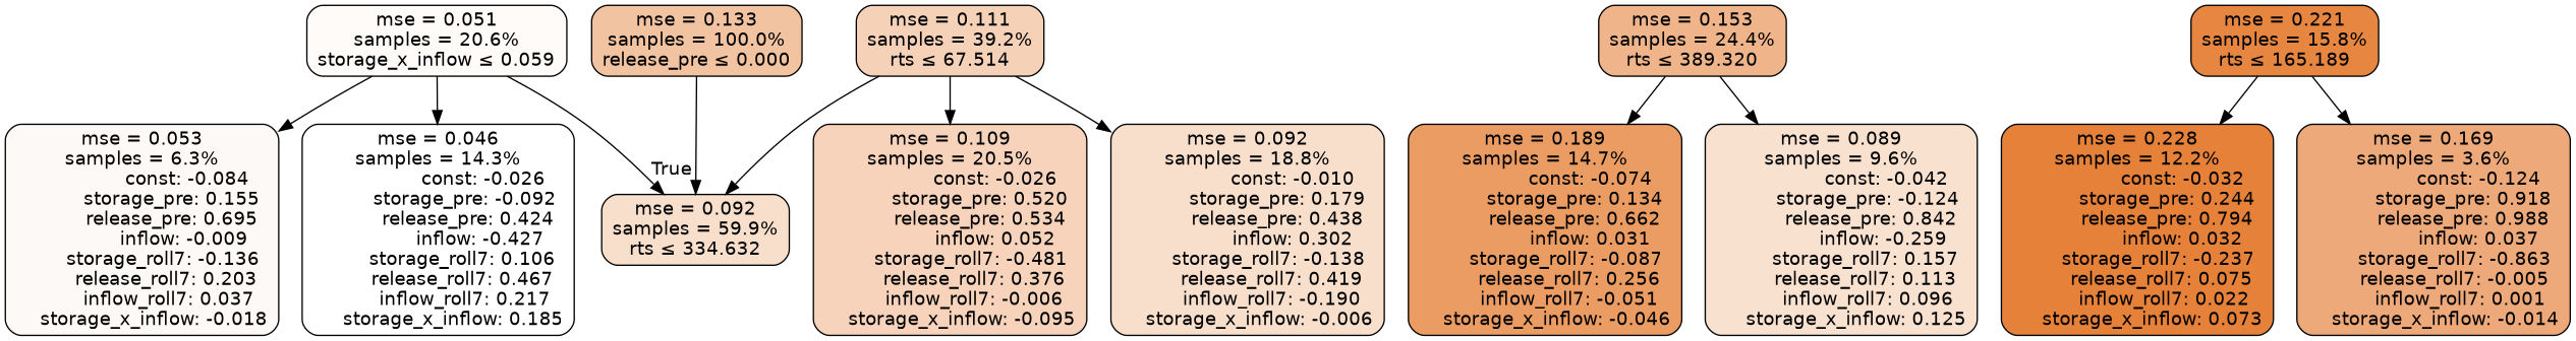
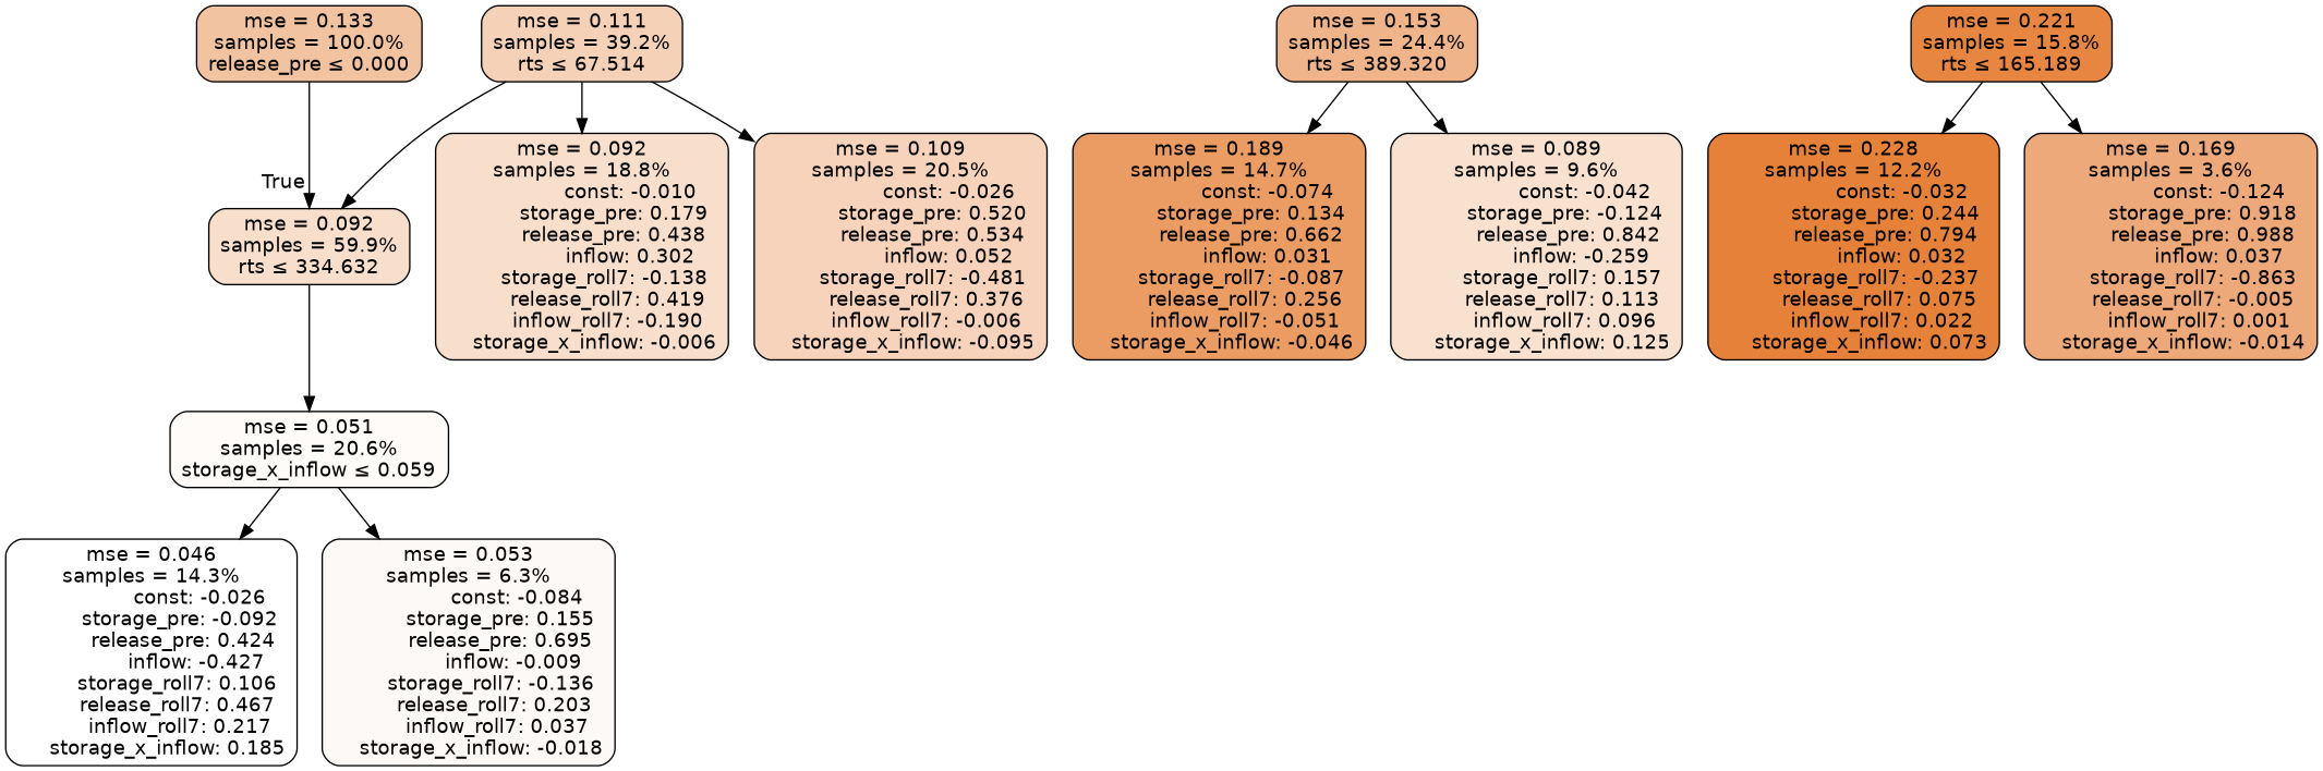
  digraph {
    node [color=black fillcolor="#f8dfcc" fontname=helvetica shape=rectangle style="filled, rounded"]
    edge [fontname=helvetica]
    n1 [fillcolor="#f2c3a0" label="mse = 0.133\nsamples = 100.0%\nrelease_pre &le; 0.000"]
    n2 [label="mse = 0.092\nsamples = 59.9%\nrts &le; 334.632"]
    n3 [fillcolor="#fefbf9" label="mse = 0.051\nsamples = 20.6%\nstorage_x_inflow &le; 0.059"]
    n4 [fillcolor="#f5d1b8" label="mse = 0.111\nsamples = 39.2%\nrts &le; 67.514"]
    n5 [label="mse = 0.092\nsamples = 18.8%\n               const: -0.010\n          storage_pre: 0.179\n          release_pre: 0.438\n               inflow: 0.302\n       storage_roll7: -0.138\n        release_roll7: 0.419\n        inflow_roll7: -0.190\n    storage_x_inflow: -0.006"]
    n6 [fillcolor="#f6d3ba" label="mse = 0.109\nsamples = 20.5%\n               const: -0.026\n          storage_pre: 0.520\n          release_pre: 0.534\n               inflow: 0.052\n       storage_roll7: -0.481\n        release_roll7: 0.376\n        inflow_roll7: -0.006\n    storage_x_inflow: -0.095"]
    n7 [fillcolor="#ffffff" label="mse = 0.046\nsamples = 14.3%\n               const: -0.026\n         storage_pre: -0.092\n          release_pre: 0.424\n              inflow: -0.427\n        storage_roll7: 0.106\n        release_roll7: 0.467\n         inflow_roll7: 0.217\n     storage_x_inflow: 0.185"]
    n8 [fillcolor="#fdf9f6" label="mse = 0.053\nsamples = 6.3%\n               const: -0.084\n          storage_pre: 0.155\n          release_pre: 0.695\n              inflow: -0.009\n       storage_roll7: -0.136\n        release_roll7: 0.203\n         inflow_roll7: 0.037\n    storage_x_inflow: -0.018"]
    n9 [fillcolor="#efb48a" label="mse = 0.153\nsamples = 24.4%\nrts &le; 389.320"]
    n10 [fillcolor="#ea9c63" label="mse = 0.189\nsamples = 14.7%\n               const: -0.074\n          storage_pre: 0.134\n          release_pre: 0.662\n               inflow: 0.031\n       storage_roll7: -0.087\n        release_roll7: 0.256\n        inflow_roll7: -0.051\n    storage_x_inflow: -0.046"]
    n11 [fillcolor="#f8e1cf" label="mse = 0.089\nsamples = 9.6%\n               const: -0.042\n         storage_pre: -0.124\n          release_pre: 0.842\n              inflow: -0.259\n        storage_roll7: 0.157\n        release_roll7: 0.113\n         inflow_roll7: 0.096\n     storage_x_inflow: 0.125"]
    n12 [fillcolor="#e68641" label="mse = 0.221\nsamples = 15.8%\nrts &le; 165.189"]
    n13 [fillcolor="#e58139" label="mse = 0.228\nsamples = 12.2%\n               const: -0.032\n          storage_pre: 0.244\n          release_pre: 0.794\n               inflow: 0.032\n       storage_roll7: -0.237\n        release_roll7: 0.075\n         inflow_roll7: 0.022\n     storage_x_inflow: 0.073"]
    n14 [fillcolor="#eda979" label="mse = 0.169\nsamples = 3.6%\n               const: -0.124\n          storage_pre: 0.918\n          release_pre: 0.988\n               inflow: 0.037\n       storage_roll7: -0.863\n       release_roll7: -0.005\n         inflow_roll7: 0.001\n    storage_x_inflow: -0.014"]
    n1 -> n2 [headlabel=True labelangle=45 labeldistance=2.5]
-   n3 -> n2
+   n2 -> n3
    n3 -> n7
    n3 -> n8
    n4 -> n2
    n4 -> n5
    n4 -> n6
    n9 -> n10
    n9 -> n11
    n12 -> n13
    n12 -> n14
  }
